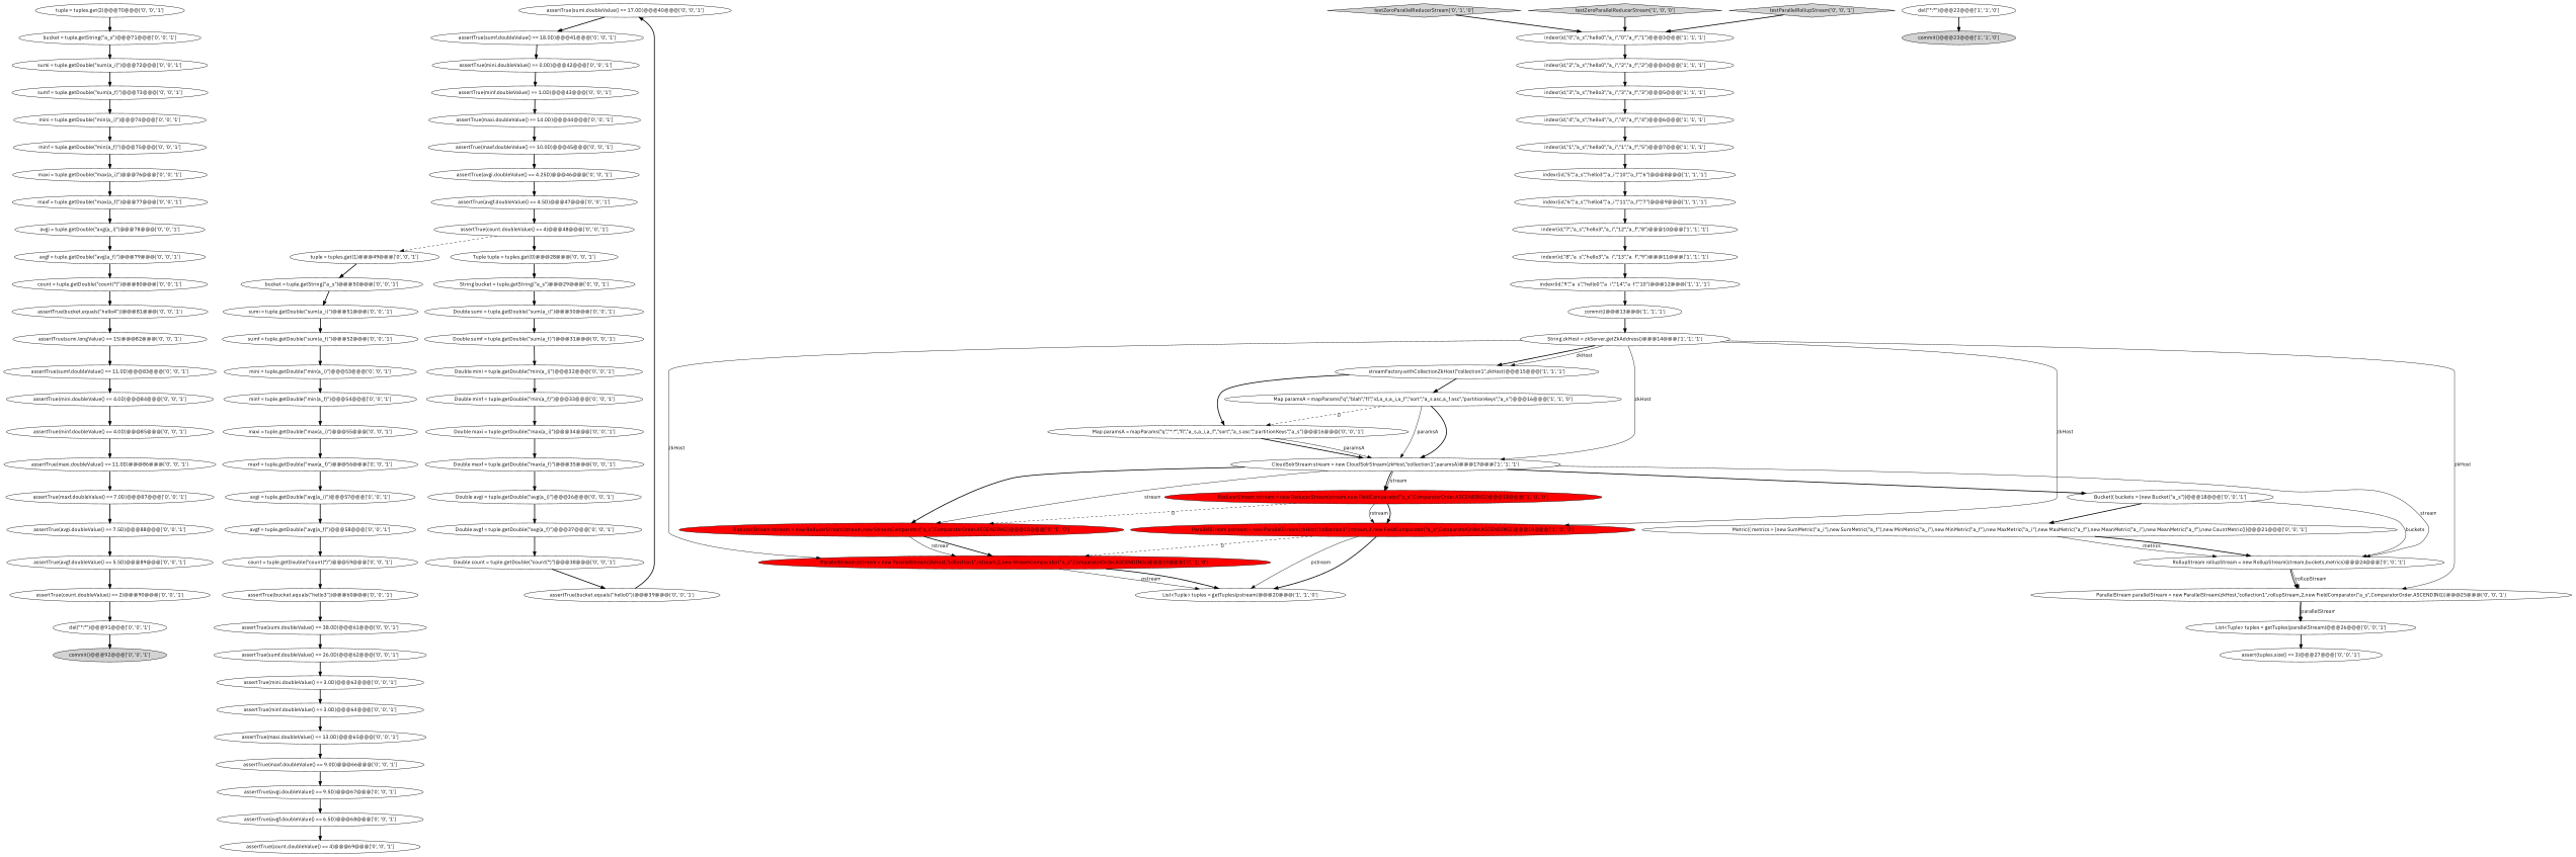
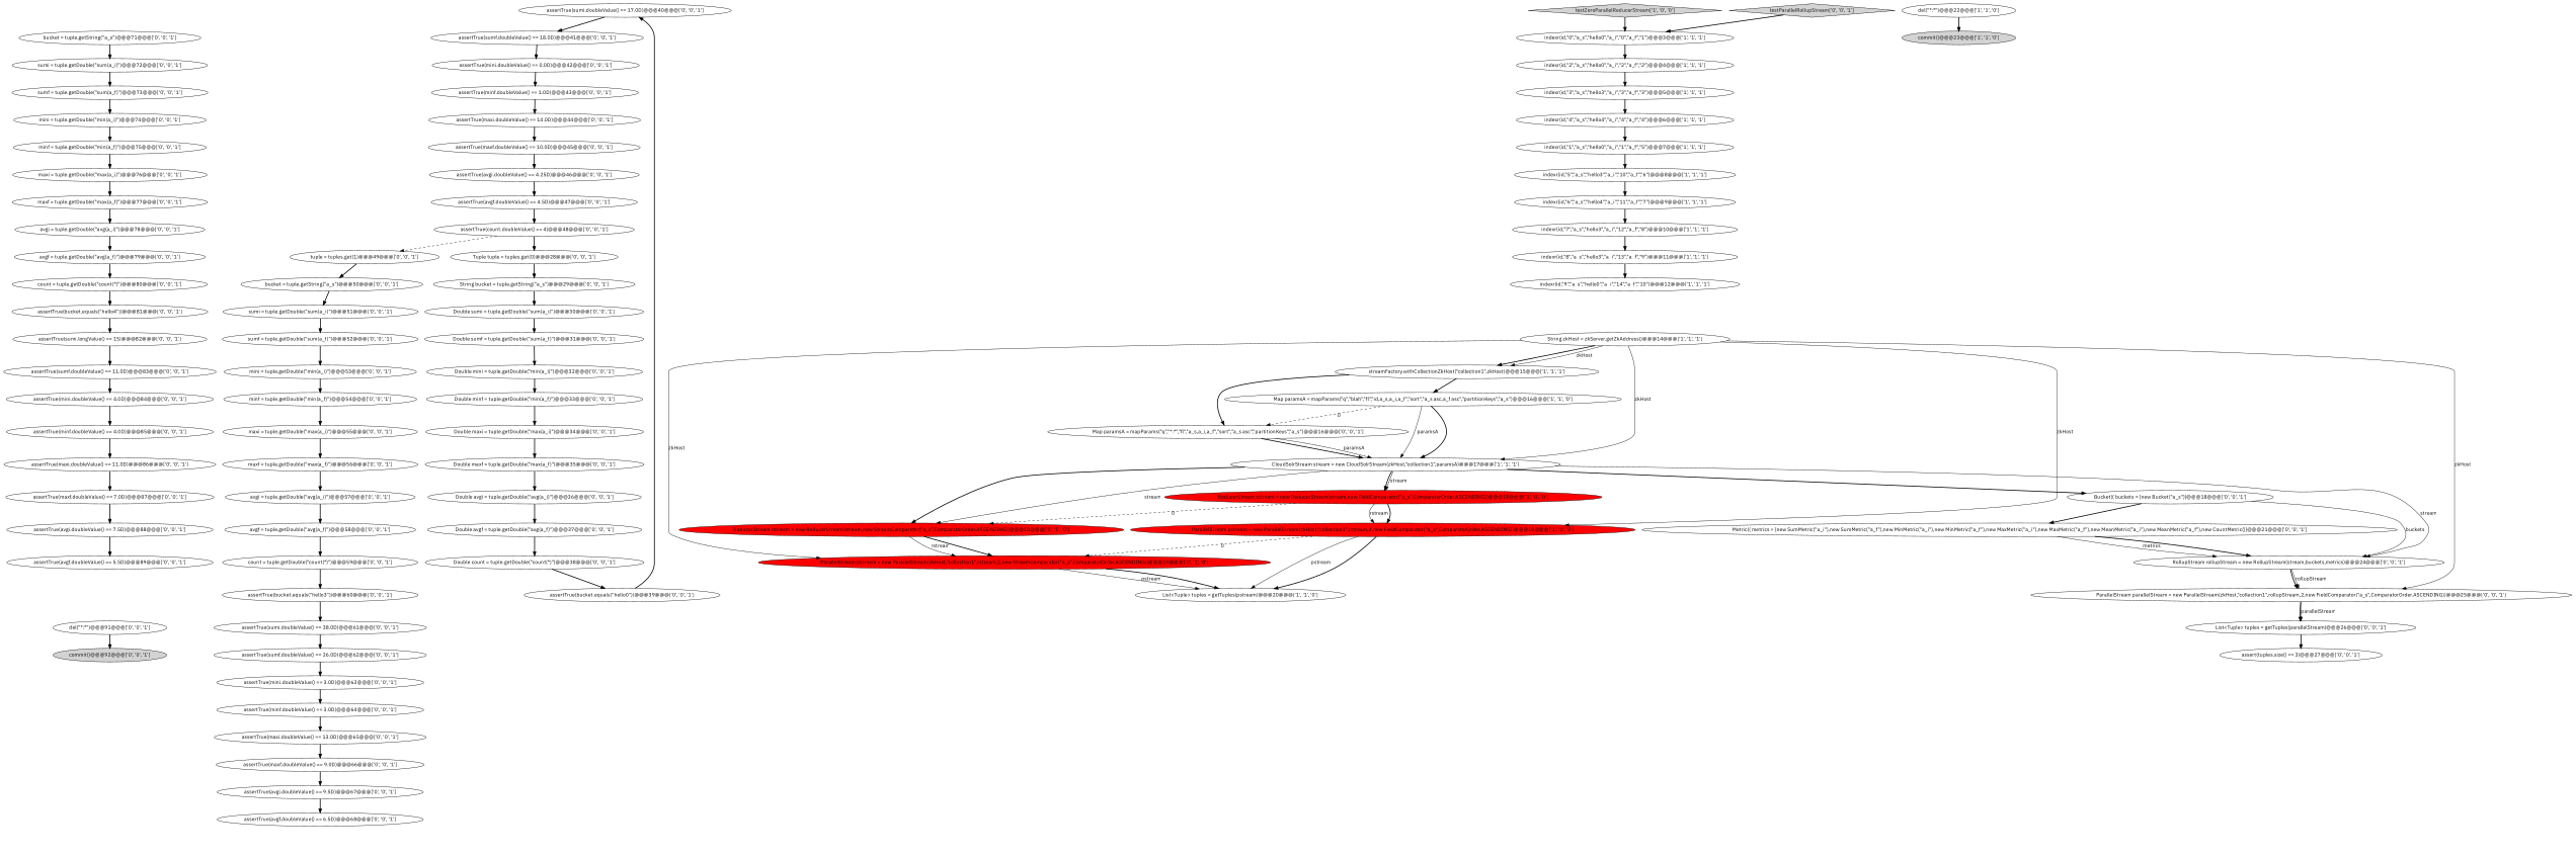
  digraph {
    fontname="IBM Plex Sans"
    node [fillcolor=white fontname="IBM Plex Sans" shape=ellipse style=filled]
    edge [fontname="IBM Plex Sans" style=bold]
-   n1 [label="tuple = tuples.get(2)@@@70@@@['0', '0', '1']"]
    n2 [label="bucket = tuple.getString(\"a_s\")@@@71@@@['0', '0', '1']"]
    n3 [label="sumi = tuple.getDouble(\"sum(a_i)\")@@@72@@@['0', '0', '1']"]
    n4 [label="assertTrue(sumi.doubleValue() == 17.0D)@@@40@@@['0', '0', '1']"]
    n5 [label="assertTrue(sumf.doubleValue() == 18.0D)@@@41@@@['0', '0', '1']"]
    n6 [label="assertTrue(mini.doubleValue() == 0.0D)@@@42@@@['0', '0', '1']"]
    n7 [label="minf = tuple.getDouble(\"min(a_f)\")@@@54@@@['0', '0', '1']"]
    n8 [label="maxi = tuple.getDouble(\"max(a_i)\")@@@55@@@['0', '0', '1']"]
    n9 [label="maxf = tuple.getDouble(\"max(a_f)\")@@@56@@@['0', '0', '1']"]
    n10 [label="Map paramsA = mapParams(\"q\",\"blah\",\"fl\",\"id,a_s,a_i,a_f\",\"sort\",\"a_s asc,a_f asc\",\"partitionKeys\",\"a_s\")@@@16@@@['1', '1', '0']"]
    n11 [label="CloudSolrStream stream = new CloudSolrStream(zkHost,\"collection1\",paramsA)@@@17@@@['1', '1', '1']"]
    n12 [label="Map paramsA = mapParams(\"q\",\"*:*\",\"fl\",\"a_s,a_i,a_f\",\"sort\",\"a_s asc\",\"partitionKeys\",\"a_s\")@@@16@@@['0', '0', '1']"]
    n13 [fillcolor=red label="ReducerStream rstream = new ReducerStream(stream,new StreamComparator(\"a_s\",ComparatorOrder.ASCENDING))@@@18@@@['0', '1', '0']"]
    n14 [label="Bucket(( buckets = {new Bucket(\"a_s\")}@@@18@@@['0', '0', '1']"]
    n15 [fillcolor=red label="ReducerStream rstream = new ReducerStream(stream,new FieldComparator(\"a_s\",ComparatorOrder.ASCENDING))@@@18@@@['1', '0', '0']"]
    n16 [label="RollupStream rollupStream = new RollupStream(stream,buckets,metrics)@@@24@@@['0', '0', '1']"]
    n17 [label="bucket = tuple.getString(\"a_s\")@@@50@@@['0', '0', '1']"]
    n18 [label="sumi = tuple.getDouble(\"sum(a_i)\")@@@51@@@['0', '0', '1']"]
    n19 [label="sumf = tuple.getDouble(\"sum(a_f)\")@@@52@@@['0', '0', '1']"]
    n20 [label="assertTrue(maxi.doubleValue() == 11.0D)@@@86@@@['0', '0', '1']"]
    n21 [label="assertTrue(maxf.doubleValue() == 7.0D)@@@87@@@['0', '0', '1']"]
    n22 [label="assertTrue(avgi.doubleValue() == 7.5D)@@@88@@@['0', '0', '1']"]
    n23 [label="minf = tuple.getDouble(\"min(a_f)\")@@@75@@@['0', '0', '1']"]
    n24 [label="maxi = tuple.getDouble(\"max(a_i)\")@@@76@@@['0', '0', '1']"]
    n25 [label="maxf = tuple.getDouble(\"max(a_f)\")@@@77@@@['0', '0', '1']"]
    n26 [label="assertTrue(minf.doubleValue() == 1.0D)@@@43@@@['0', '0', '1']"]
    n27 [label="indexr(id,\"2\",\"a_s\",\"hello0\",\"a_i\",\"2\",\"a_f\",\"2\")@@@4@@@['1', '1', '1']"]
    n28 [label="indexr(id,\"3\",\"a_s\",\"hello3\",\"a_i\",\"3\",\"a_f\",\"3\")@@@5@@@['1', '1', '1']"]
    n29 [label="indexr(id,\"4\",\"a_s\",\"hello4\",\"a_i\",\"4\",\"a_f\",\"4\")@@@6@@@['1', '1', '1']"]
    n30 [label="assertTrue(avgf.doubleValue() == 5.5D)@@@89@@@['0', '0', '1']"]
-   n31 [label="assertTrue(count.doubleValue() == 2)@@@90@@@['0', '0', '1']"]
    n32 [label="assertTrue(sumf.doubleValue() == 11.0D)@@@83@@@['0', '0', '1']"]
    n33 [label="assertTrue(mini.doubleValue() == 4.0D)@@@84@@@['0', '0', '1']"]
    n34 [label="assertTrue(minf.doubleValue() == 4.0D)@@@85@@@['0', '0', '1']"]
    n35 [label="String zkHost = zkServer.getZkAddress()@@@14@@@['1', '1', '1']"]
    n36 [fillcolor=red label="ParallelStream pstream = new ParallelStream(zkHost,\"collection1\",rstream,2,new FieldComparator(\"a_s\",ComparatorOrder.ASCENDING))@@@19@@@['1', '0', '0']"]
    n37 [label="ParallelStream parallelStream = new ParallelStream(zkHost,\"collection1\",rollupStream,2,new FieldComparator(\"a_s\",ComparatorOrder.ASCENDING))@@@25@@@['0', '0', '1']"]
    n38 [label="streamFactory.withCollectionZkHost(\"collection1\",zkHost)@@@15@@@['1', '1', '1']"]
    n39 [fillcolor=red label="ParallelStream pstream = new ParallelStream(zkHost,\"collection1\",rstream,2,new StreamComparator(\"a_s\",ComparatorOrder.ASCENDING))@@@19@@@['0', '1', '0']"]
    n40 [label="List<Tuple> tuples = getTuples(pstream)@@@20@@@['1', '1', '0']"]
    n41 [label="List<Tuple> tuples = getTuples(parallelStream)@@@26@@@['0', '0', '1']"]
    n42 [label="Double minf = tuple.getDouble(\"min(a_f)\")@@@33@@@['0', '0', '1']"]
    n43 [label="Double maxi = tuple.getDouble(\"max(a_i)\")@@@34@@@['0', '0', '1']"]
    n44 [label="Double maxf = tuple.getDouble(\"max(a_f)\")@@@35@@@['0', '0', '1']"]
    n45 [label="tuple = tuples.get(1)@@@49@@@['0', '0', '1']"]
    n46 [label="indexr(id,\"1\",\"a_s\",\"hello0\",\"a_i\",\"1\",\"a_f\",\"5\")@@@7@@@['1', '1', '1']"]
    n47 [label="assertTrue(bucket.equals(\"hello3\"))@@@60@@@['0', '0', '1']"]
    n48 [label="assertTrue(sumi.doubleValue() == 38.0D)@@@61@@@['0', '0', '1']"]
    n49 [label="assertTrue(sumf.doubleValue() == 26.0D)@@@62@@@['0', '0', '1']"]
-   n50 [fillcolor=lightgray label="testZeroParallelReducerStream['0', '1', '0']" shape=diamond]
    n51 [label="indexr(id,\"0\",\"a_s\",\"hello0\",\"a_i\",\"0\",\"a_f\",\"1\")@@@3@@@['1', '1', '1']"]
-   n52 [label="commit()@@@13@@@['1', '1', '1']"]
    n53 [label="indexr(id,\"9\",\"a_s\",\"hello0\",\"a_i\",\"14\",\"a_f\",\"10\")@@@12@@@['1', '1', '1']"]
    n54 [label="indexr(id,\"5\",\"a_s\",\"hello3\",\"a_i\",\"10\",\"a_f\",\"6\")@@@8@@@['1', '1', '1']"]
    n55 [label="indexr(id,\"6\",\"a_s\",\"hello4\",\"a_i\",\"11\",\"a_f\",\"7\")@@@9@@@['1', '1', '1']"]
    n56 [label="assertTrue(maxf.doubleValue() == 10.0D)@@@45@@@['0', '0', '1']"]
    n57 [label="assertTrue(avgi.doubleValue() == 4.25D)@@@46@@@['0', '0', '1']"]
    n58 [label="assertTrue(avgf.doubleValue() == 4.5D)@@@47@@@['0', '0', '1']"]
    n59 [label="assert(tuples.size() == 3)@@@27@@@['0', '0', '1']"]
    n60 [label="Tuple tuple = tuples.get(0)@@@28@@@['0', '0', '1']"]
    n61 [label="String bucket = tuple.getString(\"a_s\")@@@29@@@['0', '0', '1']"]
    n62 [label="Double avgi = tuple.getDouble(\"avg(a_i)\")@@@36@@@['0', '0', '1']"]
    n63 [label="Double avgf = tuple.getDouble(\"avg(a_f)\")@@@37@@@['0', '0', '1']"]
    n64 [label="del(\"*:*\")@@@91@@@['0', '0', '1']"]
    n65 [fillcolor=lightgray label="commit()@@@92@@@['0', '0', '1']"]
    n66 [label="assertTrue(avgf.doubleValue() == 6.5D)@@@68@@@['0', '0', '1']"]
-   n67 [label="assertTrue(count.doubleValue() == 4)@@@69@@@['0', '0', '1']"]
    n68 [label="Metric(( metrics = {new SumMetric(\"a_i\"),new SumMetric(\"a_f\"),new MinMetric(\"a_i\"),new MinMetric(\"a_f\"),new MaxMetric(\"a_i\"),new MaxMetric(\"a_f\"),new MeanMetric(\"a_i\"),new MeanMetric(\"a_f\"),new CountMetric()}@@@21@@@['0', '0', '1']"]
    n69 [label="Double count = tuple.getDouble(\"count(*)\")@@@38@@@['0', '0', '1']"]
    n70 [label="assertTrue(bucket.equals(\"hello0\"))@@@39@@@['0', '0', '1']"]
    n71 [label="assertTrue(mini.doubleValue() == 3.0D)@@@63@@@['0', '0', '1']"]
    n72 [label="assertTrue(maxi.doubleValue() == 14.0D)@@@44@@@['0', '0', '1']"]
    n73 [label="assertTrue(minf.doubleValue() == 3.0D)@@@64@@@['0', '0', '1']"]
    n74 [label="assertTrue(maxi.doubleValue() == 13.0D)@@@65@@@['0', '0', '1']"]
    n75 [label="assertTrue(maxf.doubleValue() == 9.0D)@@@66@@@['0', '0', '1']"]
    n76 [label="Double mini = tuple.getDouble(\"min(a_i)\")@@@32@@@['0', '0', '1']"]
    n77 [fillcolor=lightgray label="testZeroParallelReducerStream['1', '0', '0']" shape=diamond]
    n78 [label="assertTrue(count.doubleValue() == 4)@@@48@@@['0', '0', '1']"]
    n79 [label="avgf = tuple.getDouble(\"avg(a_f)\")@@@79@@@['0', '0', '1']"]
    n80 [label="count = tuple.getDouble(\"count(*)\")@@@80@@@['0', '0', '1']"]
    n81 [label="assertTrue(bucket.equals(\"hello4\"))@@@81@@@['0', '0', '1']"]
    n82 [label="assertTrue(sumi.longValue() == 15)@@@82@@@['0', '0', '1']"]
    n83 [label="mini = tuple.getDouble(\"min(a_i)\")@@@53@@@['0', '0', '1']"]
    n84 [label="assertTrue(avgi.doubleValue() == 9.5D)@@@67@@@['0', '0', '1']"]
    n85 [label="sumf = tuple.getDouble(\"sum(a_f)\")@@@73@@@['0', '0', '1']"]
    n86 [label="count = tuple.getDouble(\"count(*)\")@@@59@@@['0', '0', '1']"]
    n87 [label="mini = tuple.getDouble(\"min(a_i)\")@@@74@@@['0', '0', '1']"]
    n88 [fillcolor=lightgray label="testParallelRollupStream['0', '0', '1']" shape=diamond]
    n89 [label="avgi = tuple.getDouble(\"avg(a_i)\")@@@78@@@['0', '0', '1']"]
    n90 [label="Double sumi = tuple.getDouble(\"sum(a_i)\")@@@30@@@['0', '0', '1']"]
    n91 [fillcolor=lightgray label="commit()@@@23@@@['1', '1', '0']"]
    n92 [label="del(\"*:*\")@@@22@@@['1', '1', '0']"]
    n93 [label="Double sumf = tuple.getDouble(\"sum(a_f)\")@@@31@@@['0', '0', '1']"]
    n94 [label="indexr(id,\"7\",\"a_s\",\"hello3\",\"a_i\",\"12\",\"a_f\",\"8\")@@@10@@@['1', '1', '1']"]
    n95 [label="indexr(id,\"8\",\"a_s\",\"hello3\",\"a_i\",\"13\",\"a_f\",\"9\")@@@11@@@['1', '1', '1']"]
    n96 [label="avgi = tuple.getDouble(\"avg(a_i)\")@@@57@@@['0', '0', '1']"]
    n97 [label="avgf = tuple.getDouble(\"avg(a_f)\")@@@58@@@['0', '0', '1']"]
-   n1 -> n2
    n2 -> n3
    n3 -> n85
    n4 -> n5
    n5 -> n6
    n6 -> n26
    n7 -> n8
    n8 -> n9
    n9 -> n96
    n10 -> n11
    n10 -> n11 [label=paramsA style=solid]
    n10 -> n12 [label=0 style=dashed]
    n11 -> n13
    n11 -> n13 [label=stream style=solid]
    n11 -> n14
    n11 -> n15
    n11 -> n15 [label=stream style=solid]
    n11 -> n16 [label=stream style=solid]
    n12 -> n11
    n12 -> n11 [label=paramsA style=solid]
    n13 -> n39
    n13 -> n39 [label=rstream style=solid]
    n14 -> n16 [label=buckets style=solid]
    n14 -> n68
    n15 -> n13 [label=0 style=dashed]
    n15 -> n36
    n15 -> n36 [label=rstream style=solid]
    n16 -> n37
    n16 -> n37 [label=rollupStream style=solid]
    n17 -> n18
    n18 -> n19
    n19 -> n83
    n20 -> n21
    n21 -> n22
    n22 -> n30
    n23 -> n24
    n24 -> n25
    n25 -> n89
    n26 -> n72
    n27 -> n28
    n28 -> n29
    n29 -> n46
-   n30 -> n31
-   n31 -> n64
    n32 -> n33
    n33 -> n34
    n34 -> n20
    n35 -> n11 [label=zkHost style=solid]
    n35 -> n36 [label=zkHost style=solid]
    n35 -> n37 [label=zkHost style=solid]
    n35 -> n38
    n35 -> n38 [label=zkHost style=solid]
    n35 -> n39 [label=zkHost style=solid]
    n36 -> n39 [label=0 style=dashed]
    n36 -> n40 [label=pstream style=solid]
    n36 -> n40
    n37 -> n41
    n37 -> n41 [label=parallelStream style=solid]
    n38 -> n10
    n38 -> n12
    n39 -> n40 [label=pstream style=solid]
    n39 -> n40
    n41 -> n59
    n42 -> n43
    n43 -> n44
    n44 -> n62
    n45 -> n17
    n46 -> n54
    n47 -> n48
    n48 -> n49
    n49 -> n71
-   n50 -> n51
    n51 -> n27
-   n52 -> n35
-   n53 -> n52
    n54 -> n55
    n55 -> n94
    n56 -> n57
    n57 -> n58
    n58 -> n78
    n60 -> n61
    n61 -> n90
    n62 -> n63
    n63 -> n69
    n64 -> n65
-   n66 -> n67
    n68 -> n16 [label=metrics style=solid]
    n68 -> n16
    n69 -> n70
    n70 -> n4
    n71 -> n73
    n72 -> n56
    n73 -> n74
    n74 -> n75
    n75 -> n84
    n76 -> n42
    n77 -> n51
    n78 -> n45 [style=dashed]
    n78 -> n60
    n79 -> n80
    n80 -> n81
    n81 -> n82
    n82 -> n32
    n83 -> n7
    n84 -> n66
    n85 -> n87
    n86 -> n47
    n87 -> n23
    n88 -> n51
    n89 -> n79
    n90 -> n93
    n92 -> n91
    n93 -> n76
    n94 -> n95
    n95 -> n53
    n96 -> n97
    n97 -> n86
  }
